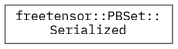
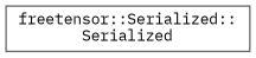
  digraph {
    rankdir=LR
    fontname="IBM Plex Mono"
-   n1 [color=grey40 fillcolor=white fontname="IBM Plex Mono" fontsize=10 height=0.2 label="freetensor::PBSet::\lSerialized" shape=box style=filled width=0.4]
+   n1 [color=grey40 fillcolor=white fontname="IBM Plex Mono" fontsize=10 height=0.2 label="freetensor::Serialized::\lSerialized" shape=box style=filled width=0.4]
  }
